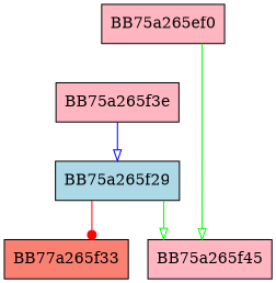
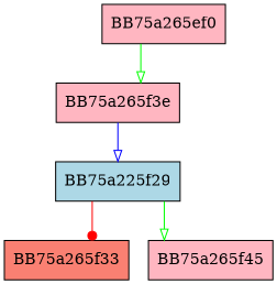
  digraph {
    splines=ortho
    node [fillcolor=lightpink shape=box style=filled]
    edge [arrowhead=onormal color=green]
    BB75a265ef0
    BB75a265f3e
-   BB75a265f29 [fillcolor=lightblue]
+   BB75a265f29 [fillcolor=lightblue label=BB75a225f29]
    BB75a265f45
-   BB75a265f33 [fillcolor=salmon label=BB77a265f33]
-   BB75a265ef0 -> BB75a265f45
+   BB75a265f33 [fillcolor=salmon]
+   BB75a265ef0 -> BB75a265f3e
    BB75a265f3e -> BB75a265f29 [color=blue]
    BB75a265f29 -> BB75a265f45
    BB75a265f29 -> BB75a265f33 [arrowhead=dot color=red]
  }
